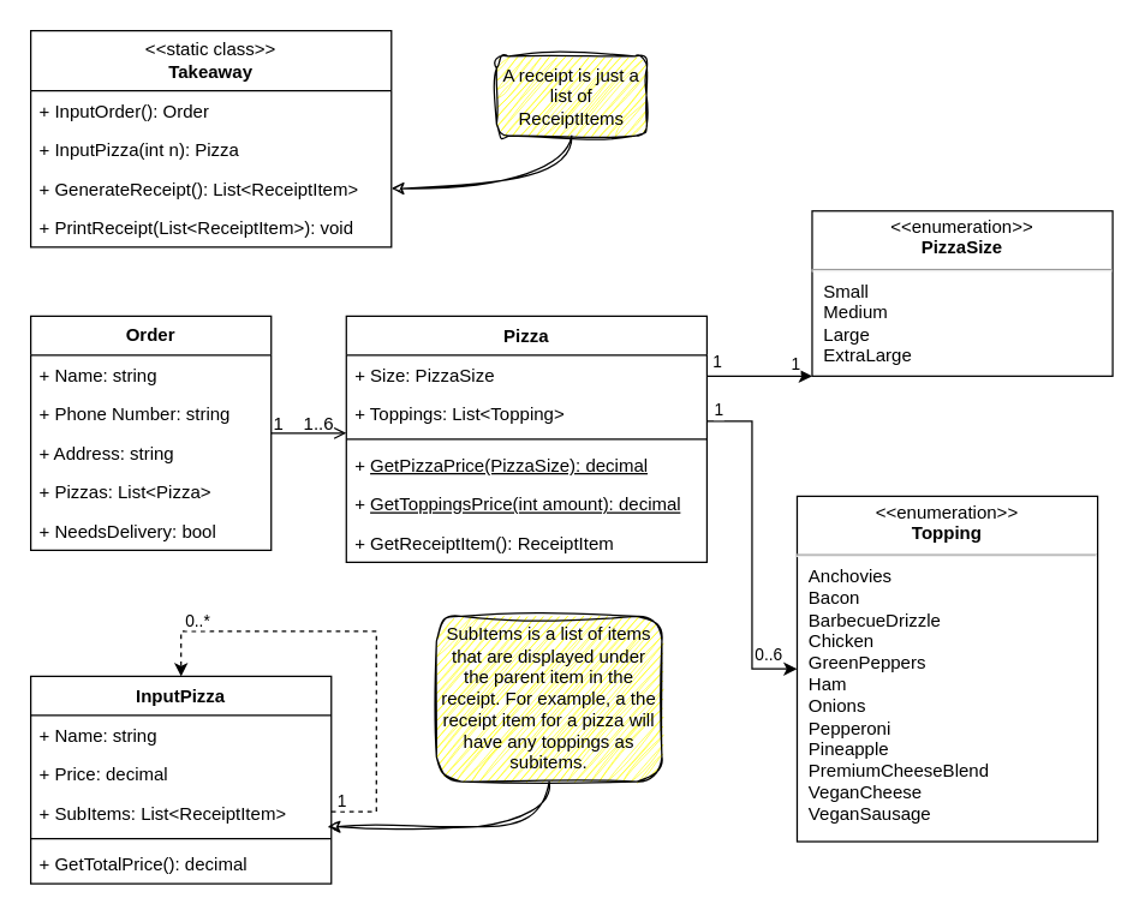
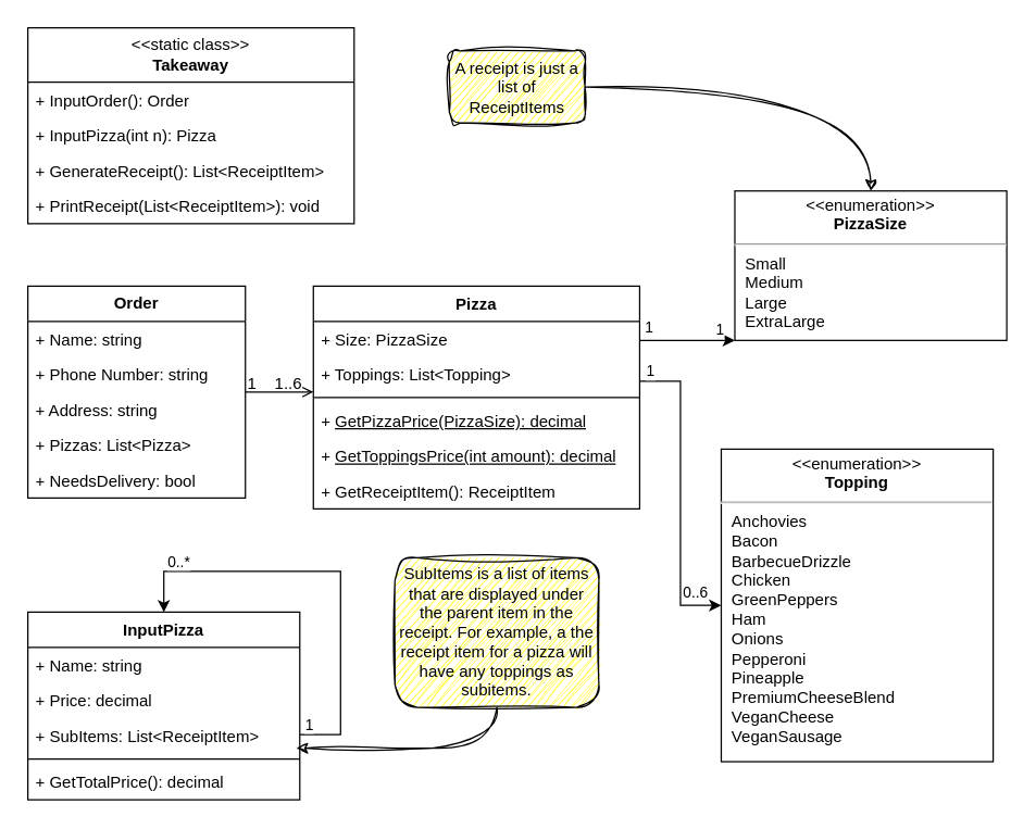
  <mxCell id="0" />
  <mxCell id="1" parent="0" />
  <mxCell id="2" style="edgeStyle=orthogonalEdgeStyle;rounded=0;orthogonalLoop=1;jettySize=auto;html=1;" edge="1" parent="1" source="19" target="18"><mxGeometry relative="1" as="geometry"><mxPoint x="420" y="380.034" as="sourcePoint" /><Array as="points"><mxPoint x="520" y="250" /><mxPoint x="520" y="250" /></Array></mxGeometry></mxCell>
  <mxCell id="3" value="1" style="edgeLabel;html=1;align=center;verticalAlign=middle;resizable=0;points=[];" vertex="1" connectable="0" parent="2"><mxGeometry x="-0.96" relative="1" as="geometry"><mxPoint x="5" y="-10" as="offset" /></mxGeometry></mxCell>
  <mxCell id="4" value="1" style="edgeLabel;html=1;align=center;verticalAlign=middle;resizable=0;points=[];" vertex="1" connectable="0" parent="2"><mxGeometry x="0.932" relative="1" as="geometry"><mxPoint x="-10" y="-9" as="offset" /></mxGeometry></mxCell>
  <mxCell id="5" style="edgeStyle=orthogonalEdgeStyle;rounded=0;orthogonalLoop=1;jettySize=auto;html=1;" edge="1" parent="1" source="19" target="17"><mxGeometry relative="1" as="geometry"><mxPoint x="420" y="410" as="sourcePoint" /><mxPoint x="540" y="410" as="targetPoint" /><Array as="points"><mxPoint x="500" y="280" /><mxPoint x="500" y="445" /></Array></mxGeometry></mxCell>
  <mxCell id="6" value="1" style="edgeLabel;html=1;align=center;verticalAlign=middle;resizable=0;points=[];" vertex="1" connectable="0" parent="5"><mxGeometry x="-0.954" relative="1" as="geometry"><mxPoint x="2" y="-8" as="offset" /></mxGeometry></mxCell>
  <mxCell id="7" value="0..6" style="edgeLabel;html=1;align=center;verticalAlign=middle;resizable=0;points=[];" vertex="1" connectable="0" parent="5"><mxGeometry x="0.784" y="1" relative="1" as="geometry"><mxPoint x="4" y="-9" as="offset" /></mxGeometry></mxCell>
  <mxCell id="8" value="" style="endArrow=open;shadow=0;strokeWidth=1;rounded=0;endFill=1;edgeStyle=elbowEdgeStyle;elbow=vertical;" parent="1" source="11" target="19" edge="1"><mxGeometry relative="1" as="geometry"><mxPoint x="180" y="260" as="sourcePoint" /><mxPoint x="260" y="287.897" as="targetPoint" /></mxGeometry></mxCell>
  <mxCell id="9" value="1" style="resizable=0;align=left;verticalAlign=bottom;labelBackgroundColor=none;fontSize=12;" parent="8" connectable="0" vertex="1"><mxGeometry x="-1" relative="1" as="geometry"><mxPoint y="2" as="offset" /></mxGeometry></mxCell>
  <mxCell id="10" value="1..6" style="resizable=0;align=right;verticalAlign=bottom;labelBackgroundColor=none;fontSize=12;" parent="8" connectable="0" vertex="1"><mxGeometry x="1" relative="1" as="geometry"><mxPoint x="-7" y="2" as="offset" /></mxGeometry></mxCell>
  <mxCell id="11" value="&lt;b&gt;Order&lt;/b&gt;" style="swimlane;fontStyle=0;childLayout=stackLayout;horizontal=1;startSize=26;fillColor=none;horizontalStack=0;resizeParent=1;resizeParentMax=0;resizeLast=0;collapsible=1;marginBottom=0;whiteSpace=wrap;html=1;" vertex="1" parent="1"><mxGeometry x="20" y="210" width="160" height="156" as="geometry" /></mxCell>
  <mxCell id="12" value="+ Name: string" style="text;strokeColor=none;fillColor=none;align=left;verticalAlign=top;spacingLeft=4;spacingRight=4;overflow=hidden;rotatable=0;points=[[0,0.5],[1,0.5]];portConstraint=eastwest;whiteSpace=wrap;html=1;" vertex="1" parent="11"><mxGeometry y="26" width="160" height="26" as="geometry" /></mxCell>
  <mxCell id="13" value="+ Phone Number: string" style="text;strokeColor=none;fillColor=none;align=left;verticalAlign=top;spacingLeft=4;spacingRight=4;overflow=hidden;rotatable=0;points=[[0,0.5],[1,0.5]];portConstraint=eastwest;whiteSpace=wrap;html=1;" vertex="1" parent="11"><mxGeometry y="52" width="160" height="26" as="geometry" /></mxCell>
  <mxCell id="14" value="+ Address: string" style="text;strokeColor=none;fillColor=none;align=left;verticalAlign=top;spacingLeft=4;spacingRight=4;overflow=hidden;rotatable=0;points=[[0,0.5],[1,0.5]];portConstraint=eastwest;whiteSpace=wrap;html=1;" vertex="1" parent="11"><mxGeometry y="78" width="160" height="26" as="geometry" /></mxCell>
  <mxCell id="15" value="+ Pizzas: List&amp;lt;Pizza&amp;gt;" style="text;strokeColor=none;fillColor=none;align=left;verticalAlign=top;spacingLeft=4;spacingRight=4;overflow=hidden;rotatable=0;points=[[0,0.5],[1,0.5]];portConstraint=eastwest;whiteSpace=wrap;html=1;" vertex="1" parent="11"><mxGeometry y="104" width="160" height="26" as="geometry" /></mxCell>
  <mxCell id="16" value="+ NeedsDelivery: bool" style="text;strokeColor=none;fillColor=none;align=left;verticalAlign=top;spacingLeft=4;spacingRight=4;overflow=hidden;rotatable=0;points=[[0,0.5],[1,0.5]];portConstraint=eastwest;whiteSpace=wrap;html=1;" vertex="1" parent="11"><mxGeometry y="130" width="160" height="26" as="geometry" /></mxCell>
  <mxCell id="17" value="&lt;p style=&quot;margin:0px;margin-top:4px;text-align:center;&quot;&gt;&amp;lt;&amp;lt;enumeration&amp;gt;&amp;gt;&lt;br&gt;&lt;b&gt;Topping&lt;/b&gt;&lt;/p&gt;&lt;hr&gt;&lt;p style=&quot;margin:0px;margin-left:8px;text-align:left;&quot;&gt;Anchovies&lt;/p&gt;&lt;p style=&quot;margin:0px;margin-left:8px;text-align:left;&quot;&gt;Bacon&lt;/p&gt;&lt;p style=&quot;margin:0px;margin-left:8px;text-align:left;&quot;&gt;BarbecueDrizzle&lt;/p&gt;&lt;p style=&quot;margin:0px;margin-left:8px;text-align:left;&quot;&gt;Chicken&lt;/p&gt;&lt;p style=&quot;margin:0px;margin-left:8px;text-align:left;&quot;&gt;GreenPeppers&lt;/p&gt;&lt;p style=&quot;margin:0px;margin-left:8px;text-align:left;&quot;&gt;Ham&lt;/p&gt;&lt;p style=&quot;margin:0px;margin-left:8px;text-align:left;&quot;&gt;Onions&lt;/p&gt;&lt;p style=&quot;margin:0px;margin-left:8px;text-align:left;&quot;&gt;Pepperoni&lt;/p&gt;&lt;p style=&quot;margin:0px;margin-left:8px;text-align:left;&quot;&gt;Pineapple&lt;/p&gt;&lt;p style=&quot;margin:0px;margin-left:8px;text-align:left;&quot;&gt;PremiumCheeseBlend&lt;/p&gt;&lt;p style=&quot;margin:0px;margin-left:8px;text-align:left;&quot;&gt;VeganCheese&lt;/p&gt;&lt;p style=&quot;margin:0px;margin-left:8px;text-align:left;&quot;&gt;VeganSausage&lt;/p&gt;" style="shape=rect;html=1;overflow=fill;whiteSpace=wrap;" vertex="1" parent="1"><mxGeometry x="530" y="330" width="200" height="230" as="geometry" /></mxCell>
  <mxCell id="18" value="&lt;p style=&quot;margin:0px;margin-top:4px;text-align:center;&quot;&gt;&amp;lt;&amp;lt;enumeration&amp;gt;&amp;gt;&lt;br&gt;&lt;b&gt;PizzaSize&lt;/b&gt;&lt;/p&gt;&lt;hr&gt;&lt;p style=&quot;margin:0px;margin-left:8px;text-align:left;&quot;&gt;Small&lt;/p&gt;&lt;p style=&quot;margin:0px;margin-left:8px;text-align:left;&quot;&gt;Medium&lt;/p&gt;&lt;p style=&quot;margin:0px;margin-left:8px;text-align:left;&quot;&gt;Large&lt;/p&gt;&lt;p style=&quot;margin:0px;margin-left:8px;text-align:left;&quot;&gt;ExtraLarge&lt;/p&gt;" style="shape=rect;html=1;overflow=fill;whiteSpace=wrap;" vertex="1" parent="1"><mxGeometry x="540" y="140" width="200" height="110" as="geometry" /></mxCell>
  <mxCell id="19" value="Pizza" style="swimlane;fontStyle=1;align=center;verticalAlign=top;childLayout=stackLayout;horizontal=1;startSize=26;horizontalStack=0;resizeParent=1;resizeParentMax=0;resizeLast=0;collapsible=1;marginBottom=0;whiteSpace=wrap;html=1;" vertex="1" parent="1"><mxGeometry x="230" y="210" width="240" height="164" as="geometry"><mxRectangle x="270" y="100" width="110" height="30" as="alternateBounds" /></mxGeometry></mxCell>
  <mxCell id="20" value="+ Size: PizzaSize" style="text;strokeColor=none;fillColor=none;align=left;verticalAlign=top;spacingLeft=4;spacingRight=4;overflow=hidden;rotatable=0;points=[[0,0.5],[1,0.5]];portConstraint=eastwest;whiteSpace=wrap;html=1;" vertex="1" parent="19"><mxGeometry y="26" width="240" height="26" as="geometry" /></mxCell>
  <mxCell id="21" value="+ Toppings: List&amp;lt;Topping&amp;gt;" style="text;strokeColor=none;fillColor=none;align=left;verticalAlign=top;spacingLeft=4;spacingRight=4;overflow=hidden;rotatable=0;points=[[0,0.5],[1,0.5]];portConstraint=eastwest;whiteSpace=wrap;html=1;" vertex="1" parent="19"><mxGeometry y="52" width="240" height="26" as="geometry" /></mxCell>
  <mxCell id="22" value="" style="line;strokeWidth=1;fillColor=none;align=left;verticalAlign=middle;spacingTop=-1;spacingLeft=3;spacingRight=3;rotatable=0;labelPosition=right;points=[];portConstraint=eastwest;strokeColor=inherit;" vertex="1" parent="19"><mxGeometry y="78" width="240" height="8" as="geometry" /></mxCell>
  <mxCell id="23" value="+ &lt;u&gt;GetPizzaPrice(PizzaSize): decimal&lt;/u&gt;" style="text;strokeColor=none;fillColor=none;align=left;verticalAlign=top;spacingLeft=4;spacingRight=4;overflow=hidden;rotatable=0;points=[[0,0.5],[1,0.5]];portConstraint=eastwest;whiteSpace=wrap;html=1;" vertex="1" parent="19"><mxGeometry y="86" width="240" height="26" as="geometry" /></mxCell>
  <mxCell id="24" value="+ &lt;u&gt;GetToppingsPrice(int amount): decimal&lt;/u&gt;" style="text;strokeColor=none;fillColor=none;align=left;verticalAlign=top;spacingLeft=4;spacingRight=4;overflow=hidden;rotatable=0;points=[[0,0.5],[1,0.5]];portConstraint=eastwest;whiteSpace=wrap;html=1;" vertex="1" parent="19"><mxGeometry y="112" width="240" height="26" as="geometry" /></mxCell>
  <mxCell id="25" value="+ GetReceiptItem(): ReceiptItem" style="text;strokeColor=none;fillColor=none;align=left;verticalAlign=top;spacingLeft=4;spacingRight=4;overflow=hidden;rotatable=0;points=[[0,0.5],[1,0.5]];portConstraint=eastwest;whiteSpace=wrap;html=1;" vertex="1" parent="19"><mxGeometry y="138" width="240" height="26" as="geometry" /></mxCell>
  <mxCell id="26" value="InputPizza" style="swimlane;fontStyle=1;align=center;verticalAlign=top;childLayout=stackLayout;horizontal=1;startSize=26;horizontalStack=0;resizeParent=1;resizeParentMax=0;resizeLast=0;collapsible=1;marginBottom=0;whiteSpace=wrap;html=1;" vertex="1" parent="1"><mxGeometry x="20" y="450" width="200" height="138" as="geometry" /></mxCell>
  <mxCell id="27" value="+ Name: string" style="text;strokeColor=none;fillColor=none;align=left;verticalAlign=top;spacingLeft=4;spacingRight=4;overflow=hidden;rotatable=0;points=[[0,0.5],[1,0.5]];portConstraint=eastwest;whiteSpace=wrap;html=1;" vertex="1" parent="26"><mxGeometry y="26" width="200" height="26" as="geometry" /></mxCell>
- <mxCell id="28" style="edgeStyle=orthogonalEdgeStyle;rounded=0;orthogonalLoop=1;jettySize=auto;html=1;dashed=1;" edge="1" parent="26" source="32" target="26"><mxGeometry relative="1" as="geometry"><Array as="points"><mxPoint x="230" y="90" /><mxPoint x="230" y="-30" /><mxPoint x="100" y="-30" /></Array></mxGeometry></mxCell>
+ <mxCell id="28" style="edgeStyle=orthogonalEdgeStyle;rounded=0;orthogonalLoop=1;jettySize=auto;html=1;" edge="1" parent="26" source="32" target="26"><mxGeometry relative="1" as="geometry"><Array as="points"><mxPoint x="230" y="90" /><mxPoint x="230" y="-30" /><mxPoint x="100" y="-30" /></Array></mxGeometry></mxCell>
  <mxCell id="29" value="1" style="edgeLabel;html=1;align=center;verticalAlign=middle;resizable=0;points=[];" vertex="1" connectable="0" parent="28"><mxGeometry x="-0.891" y="1" relative="1" as="geometry"><mxPoint x="-11" y="-7" as="offset" /></mxGeometry></mxCell>
  <mxCell id="30" value="0..*" style="edgeLabel;html=1;align=center;verticalAlign=middle;resizable=0;points=[];" vertex="1" connectable="0" parent="28"><mxGeometry x="0.747" relative="1" as="geometry"><mxPoint x="1" y="-8" as="offset" /></mxGeometry></mxCell>
  <mxCell id="31" value="+ Price: decimal" style="text;strokeColor=none;fillColor=none;align=left;verticalAlign=top;spacingLeft=4;spacingRight=4;overflow=hidden;rotatable=0;points=[[0,0.5],[1,0.5]];portConstraint=eastwest;whiteSpace=wrap;html=1;" vertex="1" parent="26"><mxGeometry y="52" width="200" height="26" as="geometry" /></mxCell>
  <mxCell id="32" value="+ SubItems: List&amp;lt;ReceiptItem&amp;gt;" style="text;strokeColor=none;fillColor=none;align=left;verticalAlign=top;spacingLeft=4;spacingRight=4;overflow=hidden;rotatable=0;points=[[0,0.5],[1,0.5]];portConstraint=eastwest;whiteSpace=wrap;html=1;" vertex="1" parent="26"><mxGeometry y="78" width="200" height="26" as="geometry" /></mxCell>
  <mxCell id="33" value="" style="line;strokeWidth=1;fillColor=none;align=left;verticalAlign=middle;spacingTop=-1;spacingLeft=3;spacingRight=3;rotatable=0;labelPosition=right;points=[];portConstraint=eastwest;strokeColor=inherit;" vertex="1" parent="26"><mxGeometry y="104" width="200" height="8" as="geometry" /></mxCell>
  <mxCell id="34" value="+ GetTotalPrice(): decimal" style="text;strokeColor=none;fillColor=none;align=left;verticalAlign=top;spacingLeft=4;spacingRight=4;overflow=hidden;rotatable=0;points=[[0,0.5],[1,0.5]];portConstraint=eastwest;whiteSpace=wrap;html=1;" vertex="1" parent="26"><mxGeometry y="112" width="200" height="26" as="geometry" /></mxCell>
  <mxCell id="35" style="edgeStyle=orthogonalEdgeStyle;orthogonalLoop=1;jettySize=auto;html=1;sketch=1;curveFitting=1;jiggle=2;curved=1;entryX=0.988;entryY=0.851;entryDx=0;entryDy=0;entryPerimeter=0;" edge="1" parent="1" source="36" target="32"><mxGeometry relative="1" as="geometry"><mxPoint x="350" y="640" as="sourcePoint" /><Array as="points"><mxPoint x="270" y="550" /><mxPoint x="270" y="550" /></Array></mxGeometry></mxCell>
  <mxCell id="36" value="&lt;div style=&quot;&quot;&gt;&lt;span style=&quot;background-color: initial;&quot;&gt;SubItems is a list of items that are displayed under the parent item in the receipt. For example, a the receipt item for a pizza will have any toppings as subitems.&lt;/span&gt;&lt;/div&gt;" style="text;html=1;strokeColor=default;fillColor=#FFFF00;align=center;verticalAlign=middle;whiteSpace=wrap;rounded=1;sketch=1;curveFitting=1;jiggle=2;glass=0;spacing=4;" vertex="1" parent="1"><mxGeometry x="290" y="410" width="150" height="110" as="geometry" /></mxCell>
  <mxCell id="37" value="&amp;lt;&amp;lt;static class&amp;gt;&amp;gt;&lt;br style=&quot;border-color: var(--border-color); font-weight: 700;&quot;&gt;&lt;span style=&quot;font-weight: 700;&quot;&gt;Takeaway&lt;/span&gt;" style="swimlane;fontStyle=0;childLayout=stackLayout;horizontal=1;startSize=40;fillColor=none;horizontalStack=0;resizeParent=1;resizeParentMax=0;resizeLast=0;collapsible=1;marginBottom=0;whiteSpace=wrap;html=1;" vertex="1" parent="1"><mxGeometry x="20" y="20" width="240" height="144" as="geometry" /></mxCell>
  <mxCell id="38" value="+&amp;nbsp;InputOrder&lt;span style=&quot;background-color: initial;&quot;&gt;(): Order&lt;/span&gt;" style="text;strokeColor=none;fillColor=none;align=left;verticalAlign=top;spacingLeft=4;spacingRight=4;overflow=hidden;rotatable=0;points=[[0,0.5],[1,0.5]];portConstraint=eastwest;whiteSpace=wrap;html=1;" vertex="1" parent="37"><mxGeometry y="40" width="240" height="26" as="geometry" /></mxCell>
  <mxCell id="39" value="+&amp;nbsp;InputPizza&lt;span style=&quot;background-color: initial;&quot;&gt;(int n): Pizza&lt;/span&gt;" style="text;strokeColor=none;fillColor=none;align=left;verticalAlign=top;spacingLeft=4;spacingRight=4;overflow=hidden;rotatable=0;points=[[0,0.5],[1,0.5]];portConstraint=eastwest;whiteSpace=wrap;html=1;" vertex="1" parent="37"><mxGeometry y="66" width="240" height="26" as="geometry" /></mxCell>
  <mxCell id="40" value="+&amp;nbsp;GenerateReceipt&lt;span style=&quot;background-color: initial;&quot;&gt;(): List&amp;lt;ReceiptItem&amp;gt;&lt;/span&gt;" style="text;strokeColor=none;fillColor=none;align=left;verticalAlign=top;spacingLeft=4;spacingRight=4;overflow=hidden;rotatable=0;points=[[0,0.5],[1,0.5]];portConstraint=eastwest;whiteSpace=wrap;html=1;" vertex="1" parent="37"><mxGeometry y="92" width="240" height="26" as="geometry" /></mxCell>
  <mxCell id="41" value="+&amp;nbsp;PrintReceipt&lt;span style=&quot;background-color: initial;&quot;&gt;(List&amp;lt;ReceiptItem&amp;gt;): void&lt;/span&gt;" style="text;strokeColor=none;fillColor=none;align=left;verticalAlign=top;spacingLeft=4;spacingRight=4;overflow=hidden;rotatable=0;points=[[0,0.5],[1,0.5]];portConstraint=eastwest;whiteSpace=wrap;html=1;" vertex="1" parent="37"><mxGeometry y="118" width="240" height="26" as="geometry" /></mxCell>
- <mxCell id="42" style="edgeStyle=orthogonalEdgeStyle;orthogonalLoop=1;jettySize=auto;html=1;sketch=1;curveFitting=1;jiggle=2;curved=1;" edge="1" parent="1" source="43" target="40"><mxGeometry relative="1" as="geometry" /></mxCell>
+ <mxCell id="42" style="edgeStyle=orthogonalEdgeStyle;orthogonalLoop=1;jettySize=auto;html=1;sketch=1;curveFitting=1;jiggle=2;curved=1;" edge="1" parent="1" source="43" target="18"><mxGeometry relative="1" as="geometry" /></mxCell>
  <mxCell id="43" value="&lt;div style=&quot;&quot;&gt;&lt;span style=&quot;background-color: initial;&quot;&gt;A receipt is just a list of ReceiptItems&lt;/span&gt;&lt;/div&gt;" style="text;html=1;strokeColor=default;fillColor=#FFFF00;align=center;verticalAlign=middle;whiteSpace=wrap;rounded=1;sketch=1;curveFitting=1;jiggle=2;glass=0;spacing=4;" vertex="1" parent="1"><mxGeometry x="330" y="37" width="100" height="53" as="geometry" /></mxCell>
